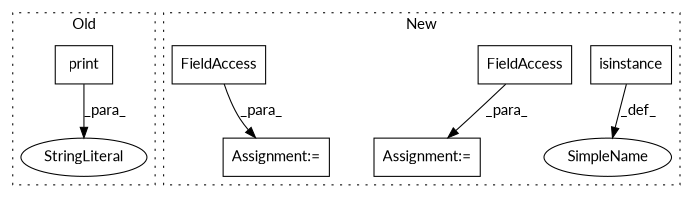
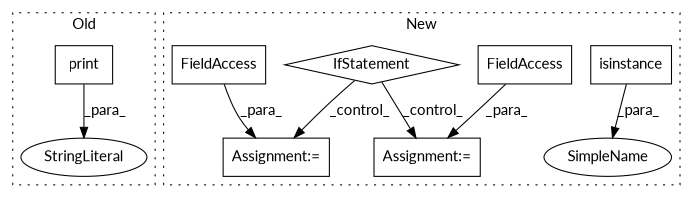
  digraph {
    fontname=Lato
    node [a=32 fontname=Lato l=1 shape=box]
    edge [fontname=Lato]
    n1 [l="6,1" label=print s="11956,11999"]
    n2 [a=45 l=37 label=StringLiteral s=11962 shape=ellipse]
    n3 [l="11,1" label=isinstance s="12370,12392"]
+   n4 [a=25 l="4,2" label=IfStatement s="12366,12393" shape=diamond]
    n5 [a=7 label="Assignment:=" s=12418]
    n6 [a=42 label=SimpleName shape=ellipse l=""]
    n7 [a=7 label="Assignment:=" s=12472]
    n8 [a=22 l=8 label=FieldAccess s=12473]
    n9 [a=22 l=6 label=FieldAccess s=12419]
    subgraph cluster_1 {
      label=Old
      style=dotted
      n1
      n2
    }
    subgraph cluster_2 {
      label=New
      style=dotted
      n3
+     n4
      n5
      n6
      n7
      n8
      n9
    }
    n1 -> n2 [label=_para_]
-   n3 -> n6 [label=_def_]
+   n3 -> n6 [label=_para_]
+   n4 -> n5 [label=_control_]
+   n4 -> n7 [label=_control_]
    n8 -> n7 [label=_para_]
    n9 -> n5 [label=_para_]
  }
